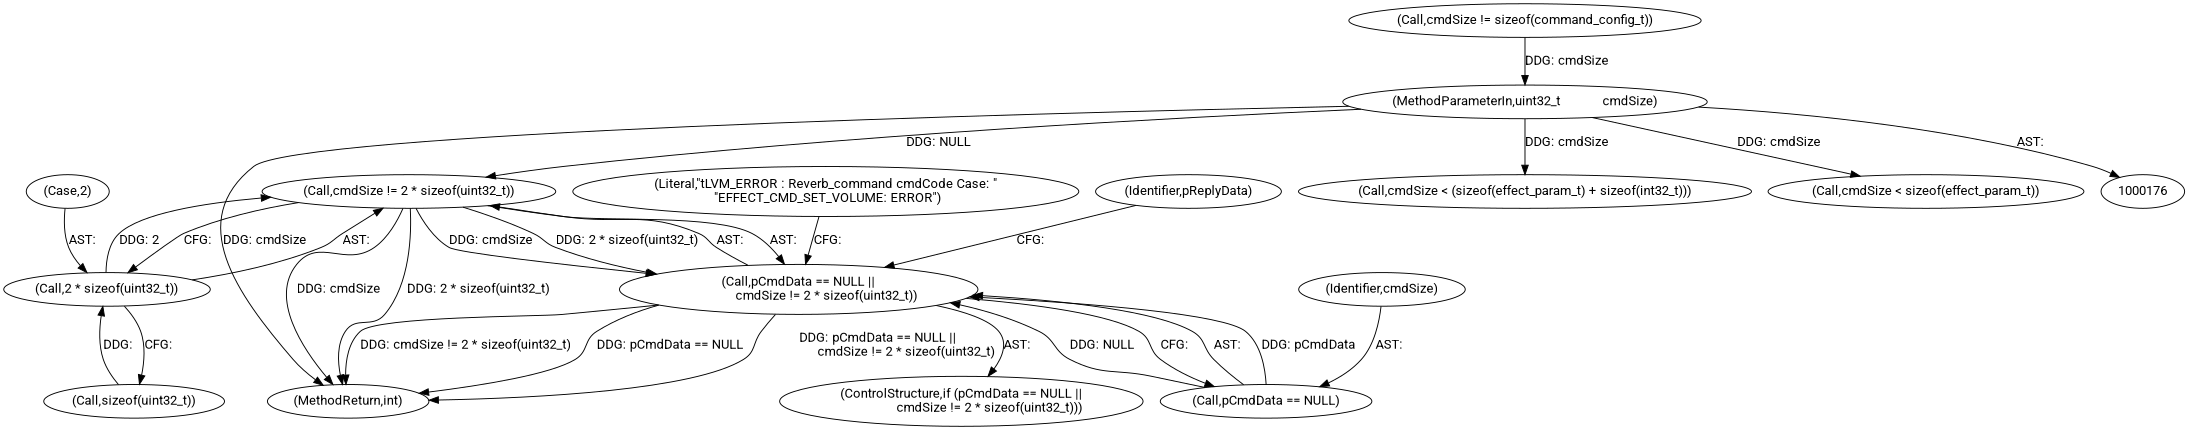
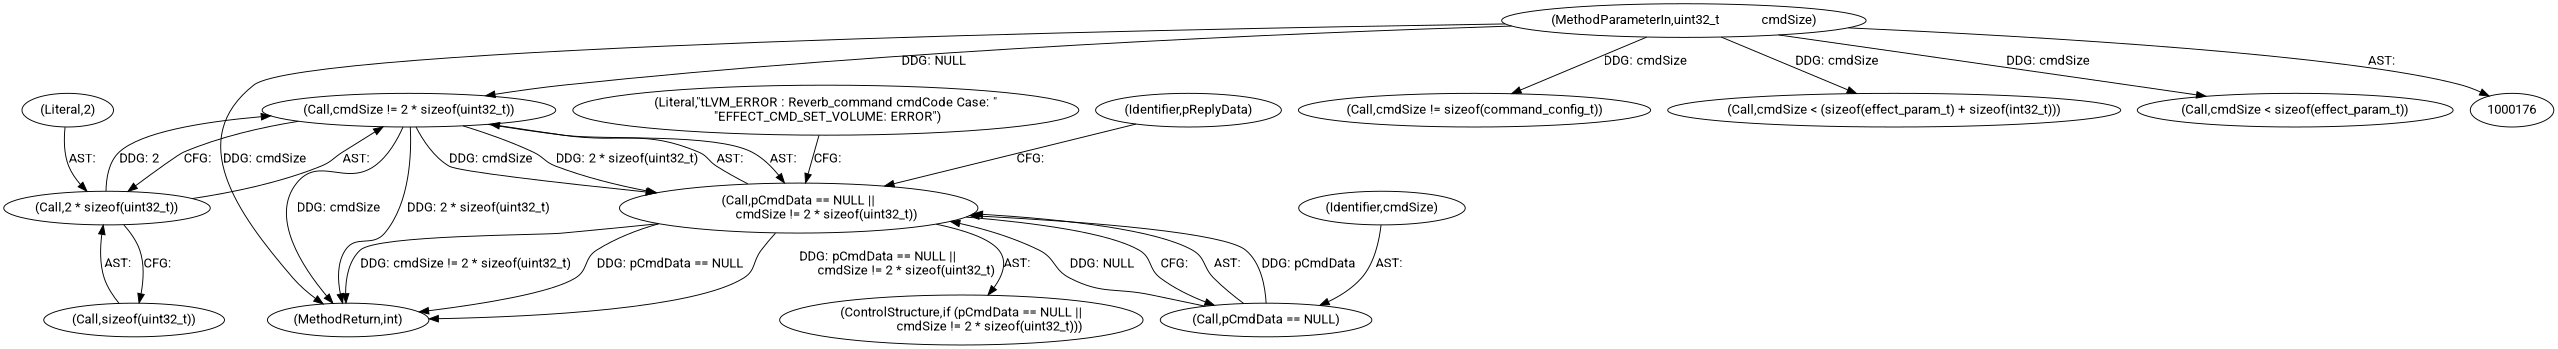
  digraph {
    fontname=Roboto
    node [fontname=Roboto]
    edge [fontname=Roboto]
    n1 [label="(Call,cmdSize != 2 * sizeof(uint32_t))"]
    n2 [label="(Call,2 * sizeof(uint32_t))"]
    n3 [label="(Call,pCmdData == NULL ||\n                cmdSize != 2 * sizeof(uint32_t))"]
    n4 [label="(MethodReturn,int)"]
    n5 [label="(Call,sizeof(uint32_t))"]
    n6 [label="(ControlStructure,if (pCmdData == NULL ||\n                cmdSize != 2 * sizeof(uint32_t)))"]
    n7 [label="(Call,pCmdData == NULL)"]
    n8 [label="(MethodParameterIn,uint32_t            cmdSize)"]
    n9 [label="(Call,cmdSize != sizeof(command_config_t))"]
    n10 [label="(Call,cmdSize < (sizeof(effect_param_t) + sizeof(int32_t)))"]
    n11 [label="(Call,cmdSize < sizeof(effect_param_t))"]
    n12 [label=1000176]
    n13 [label="(Identifier,pReplyData)"]
-   n14 [label="(Case,2)"]
+   n14 [label="(Literal,2)"]
    n15 [label="(Literal,\"\tLVM_ERROR : Reverb_command cmdCode Case: \"\n \"EFFECT_CMD_SET_VOLUME: ERROR\")"]
    n16 [label="(Identifier,cmdSize)"]
    n1 -> n2 [label="CFG: "]
    n1 -> n3 [label="AST: "]
    n1 -> n3 [label="DDG: cmdSize"]
    n1 -> n3 [label="DDG: 2 * sizeof(uint32_t)"]
    n1 -> n4 [label="DDG: 2 * sizeof(uint32_t)"]
    n1 -> n4 [label="DDG: cmdSize"]
    n2 -> n1 [label="AST: "]
    n2 -> n1 [label="DDG: 2"]
    n2 -> n5 [label="CFG: "]
    n3 -> n1 [label="AST: "]
    n3 -> n4 [label="DDG: pCmdData == NULL"]
    n3 -> n4 [label="DDG: pCmdData == NULL ||\n                cmdSize != 2 * sizeof(uint32_t)"]
    n3 -> n4 [label="DDG: cmdSize != 2 * sizeof(uint32_t)"]
    n3 -> n6 [label="AST: "]
    n3 -> n7 [label="CFG: "]
-   n5 -> n2 [label="DDG: "]
+   n5 -> n2 [label="AST: "]
    n7 -> n3 [label="AST: "]
    n7 -> n3 [label="DDG: pCmdData"]
    n7 -> n3 [label="DDG: NULL"]
    n8 -> n1 [label="DDG: NULL"]
    n8 -> n4 [label="DDG: cmdSize"]
-   n9 -> n8 [label="DDG: cmdSize"]
+   n8 -> n9 [label="DDG: cmdSize"]
    n8 -> n10 [label="DDG: cmdSize"]
    n8 -> n11 [label="DDG: cmdSize"]
    n8 -> n12 [label="AST: "]
    n13 -> n3 [label="CFG: "]
    n14 -> n2 [label="AST: "]
    n15 -> n3 [label="CFG: "]
    n16 -> n7 [label="AST: "]
  }
